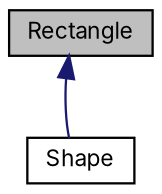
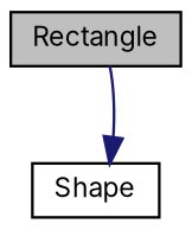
  digraph {
    fontname=Inter
    node [color=black fontname=Inter fontsize=10 shape=record style=filled]
    n1 [fillcolor=grey75 fontcolor=black height=0.2 label=Rectangle width=0.4]
    n2 [fillcolor=white height=0.2 label=Shape width=0.4]
-   n1 -> n2 [color=midnightblue dir=back fontname=Inter fontsize=10 labelfontname=Helvetica labelfontsize=10 style=solid]
+   n2 -> n1 [color=midnightblue dir=back fontname=Inter fontsize=10 labelfontname=Helvetica labelfontsize=10 style=solid]
  }
